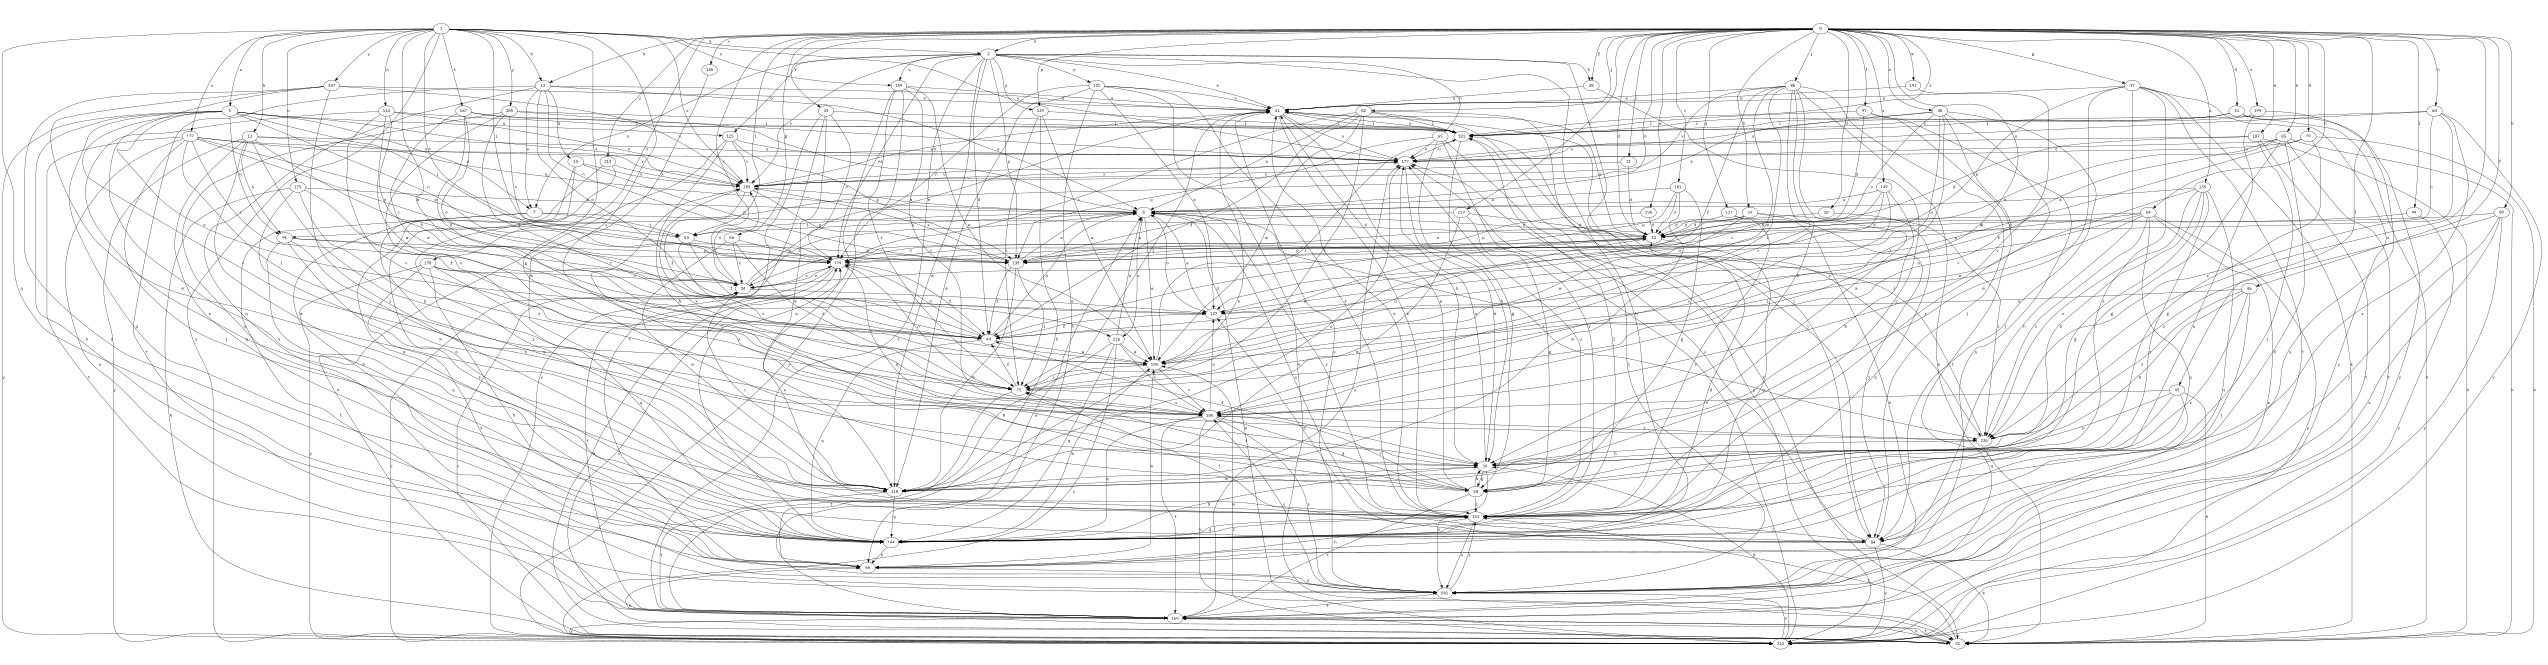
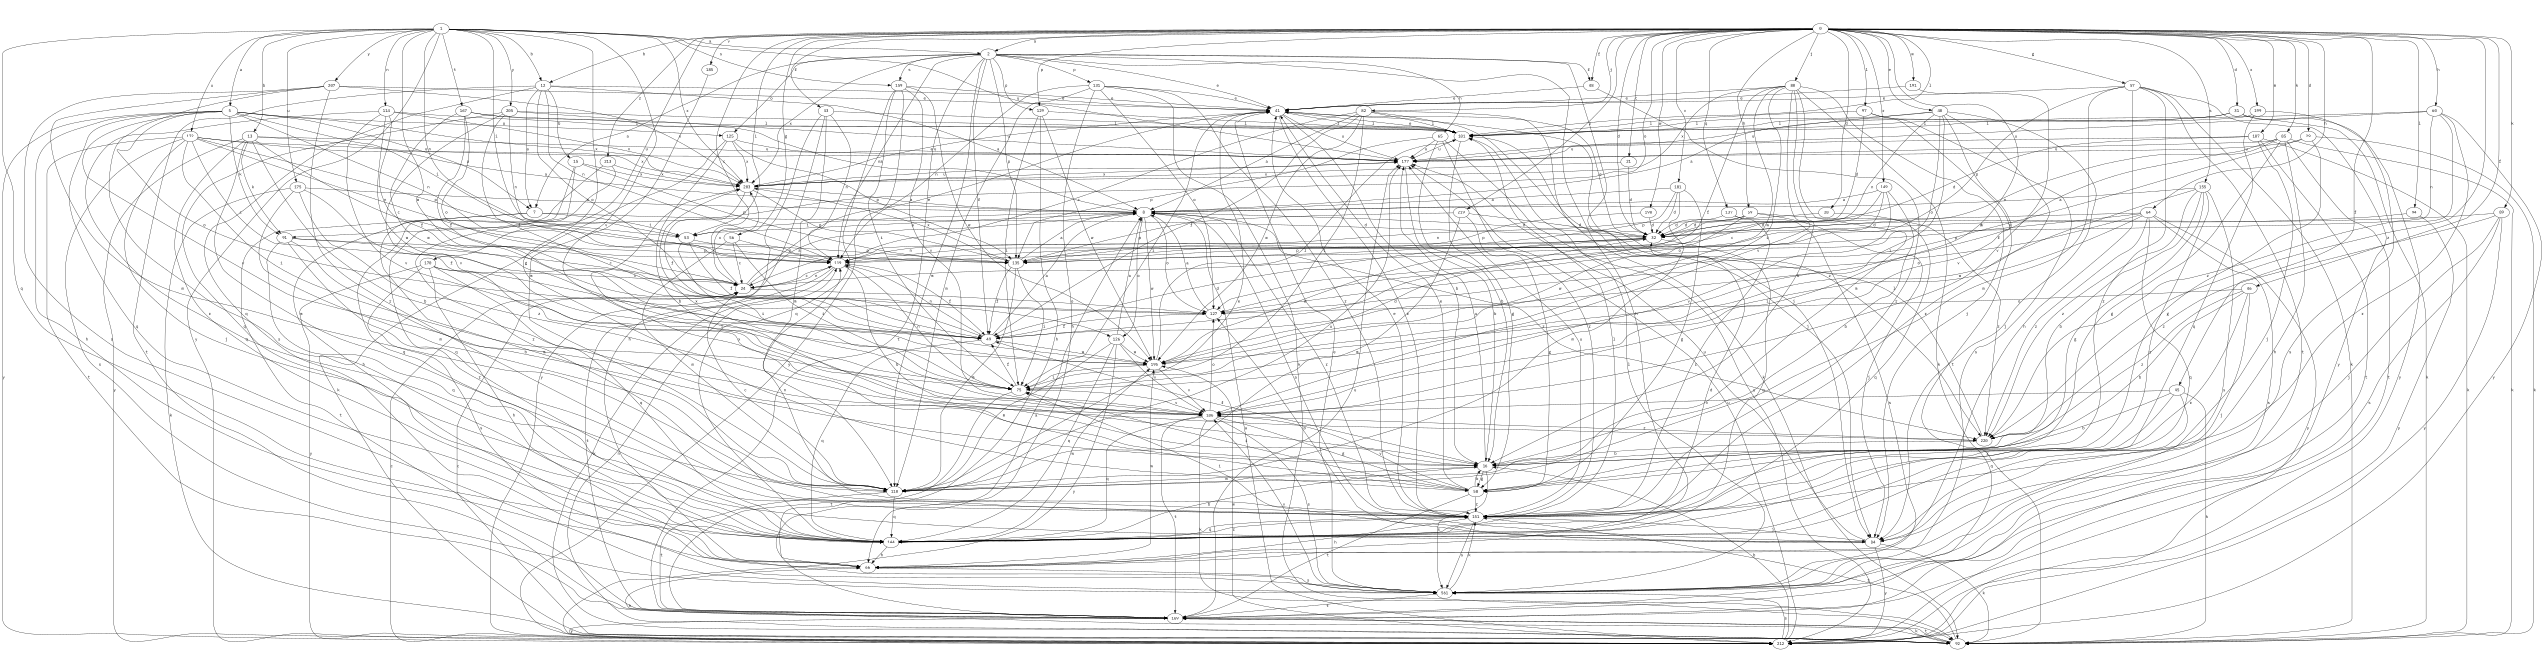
  strict digraph {
    fontname="IBM Plex Mono"
    node [fontname="IBM Plex Mono"]
    edge [fontname="IBM Plex Mono"]
    0
    2
    12
    21
    24
    28
    29
    31
    32
    40
    43
    45
    46
    48
    56
    57
    59
    60
    64
    n20 [label=53]
    80
    82
    85
    89
    94
    97
    101
    107
    129
    137
    149
    155
    170
    181
    185
    186
    190
    191
    199
    213
    219
    220
    91
    125
    119
    159
    203
    7
    41
    49
    65
    66
    84
    110
    131
    135
    169
    8
    127
    15
    n61 [label=561]
    144
    58
    177
    92
    212
    195
    151
    75
    16
    1
    5
    13
    114
    167
    172
    175
    205
    207
    126
    0 -> 2 [label=a]
    0 -> 12 [label=b]
    0 -> 21 [label=c]
    0 -> 24 [label=c]
    0 -> 28 [label=d]
    0 -> 29 [label=d]
    0 -> 31 [label=d]
    0 -> 32 [label=d]
    0 -> 40 [label=e]
    0 -> 43 [label=f]
    0 -> 45 [label=f]
    0 -> 46 [label=f]
    0 -> 48 [label=f]
    0 -> 56 [label=g]
    0 -> 57 [label=g]
    0 -> 59 [label=h]
    0 -> 60 [label=h]
    0 -> 64 [label=h]
    0 -> n20 [label=i]
    0 -> 80 [label=j]
    0 -> 82 [label=j]
    0 -> 85 [label=k]
    0 -> 89 [label=k]
    0 -> 94 [label=l]
    0 -> 97 [label=l]
    0 -> 101 [label=l]
    0 -> 107 [label=m]
    0 -> 129 [label=p]
    0 -> 137 [label=q]
    0 -> 149 [label=r]
    0 -> 155 [label=s]
    0 -> 170 [label=u]
    0 -> 181 [label=v]
    0 -> 185 [label=v]
    0 -> 186 [label=v]
    0 -> 190 [label=w]
    0 -> 191 [label=w]
    0 -> 199 [label=x]
    0 -> 213 [label=z]
    0 -> 219 [label=z]
    0 -> 220 [label=z]
    0 -> 91 [label=o]
    2 -> 48 [label=f]
    2 -> 129 [label=p]
    2 -> 125 [label=o]
    2 -> 119 [label=n]
    2 -> 159 [label=s]
    2 -> 203 [label=x]
    2 -> 7 [label=a]
    2 -> 41 [label=e]
    2 -> 49 [label=f]
    2 -> 65 [label=h]
    2 -> 66 [label=h]
    2 -> 84 [label=j]
    2 -> 110 [label=m]
    2 -> 131 [label=p]
    2 -> 135 [label=p]
    2 -> 169 [label=t]
    12 -> 119 [label=n]
    12 -> 7 [label=a]
    12 -> 41 [label=e]
    12 -> 169 [label=t]
    12 -> 8 [label=a]
    12 -> 127 [label=o]
    12 -> 15 [label=b]
    12 -> n61 [label=s]
    21 -> 32 [label=d]
    21 -> 203 [label=x]
    24 -> 119 [label=n]
    24 -> 203 [label=x]
    24 -> 41 [label=e]
    24 -> 8 [label=a]
    24 -> 127 [label=o]
    28 -> 32 [label=d]
    28 -> 144 [label=q]
    29 -> 127 [label=o]
    29 -> 58 [label=g]
    29 -> 177 [label=u]
    29 -> 92 [label=k]
    31 -> 101 [label=l]
    31 -> 177 [label=u]
    31 -> 92 [label=k]
    31 -> 212 [label=y]
    32 -> 119 [label=n]
    32 -> 41 [label=e]
    32 -> 49 [label=d]
    32 -> 135 [label=p]
    32 -> 144 [label=q]
    32 -> 195 [label=w]
    40 -> 101 [label=l]
    40 -> 186 [label=v]
    40 -> 119 [label=n]
    40 -> 84 [label=j]
    40 -> 8 [label=a]
    40 -> 127 [label=o]
    40 -> 151 [label=r]
    40 -> 75 [label=i]
    43 -> 101 [label=l]
    43 -> 119 [label=n]
    43 -> 66 [label=h]
    43 -> 110 [label=m]
    43 -> 212 [label=y]
    45 -> 186 [label=v]
    45 -> 144 [label=q]
    45 -> 92 [label=k]
    45 -> 151 [label=r]
    45 -> 16 [label=b]
    46 -> 220 [label=z]
    46 -> 84 [label=j]
    46 -> 127 [label=o]
    46 -> 151 [label=r]
    46 -> 16 [label=b]
    48 -> 41 [label=e]
    48 -> 151 [label=r]
    56 -> 24 [label=c]
    56 -> 119 [label=n]
    56 -> 110 [label=m]
    56 -> 75 [label=i]
    57 -> 41 [label=e]
    57 -> 66 [label=h]
    57 -> 110 [label=m]
    57 -> 135 [label=p]
    57 -> 169 [label=t]
    57 -> 92 [label=k]
    57 -> 212 [label=y]
    57 -> 151 [label=r]
    59 -> 32 [label=d]
    59 -> 220 [label=z]
    59 -> 119 [label=n]
    59 -> 84 [label=j]
    59 -> 195 [label=w]
    60 -> 101 [label=l]
    60 -> 220 [label=z]
    60 -> 119 [label=n]
    60 -> 177 [label=u]
    60 -> 212 [label=y]
    60 -> 151 [label=r]
    64 -> 32 [label=d]
    64 -> 220 [label=z]
    64 -> 135 [label=p]
    64 -> 127 [label=o]
    64 -> n61 [label=s]
    64 -> 144 [label=q]
    64 -> 212 [label=y]
    64 -> 75 [label=i]
    n20 -> 49 [label=f]
    n20 -> 135 [label=p]
    n20 -> 8 [label=a]
    n20 -> 75 [label=i]
    80 -> 186 [label=v]
    80 -> 203 [label=x]
    80 -> 41 [label=e]
    80 -> 49 [label=f]
    80 -> 84 [label=j]
    80 -> 110 [label=m]
    80 -> 92 [label=k]
    80 -> 195 [label=w]
    80 -> 75 [label=i]
    80 -> 16 [label=b]
    82 -> 24 [label=c]
    82 -> 101 [label=l]
    82 -> 49 [label=f]
    82 -> 84 [label=j]
    82 -> 8 [label=a]
    82 -> 92 [label=k]
    82 -> 195 [label=w]
    82 -> 75 [label=i]
    85 -> 119 [label=n]
    85 -> 49 [label=f]
    85 -> 66 [label=h]
    85 -> 169 [label=t]
    85 -> 58 [label=g]
    85 -> 177 [label=u]
    85 -> 92 [label=k]
    89 -> 32 [label=d]
    89 -> 220 [label=z]
    89 -> 84 [label=j]
    89 -> n61 [label=s]
    89 -> 212 [label=y]
    94 -> 32 [label=d]
    94 -> 212 [label=y]
    97 -> 32 [label=d]
    97 -> 101 [label=l]
    97 -> 169 [label=t]
    97 -> n61 [label=s]
    101 -> 41 [label=e]
    101 -> 58 [label=g]
    101 -> 177 [label=u]
    107 -> 32 [label=d]
    107 -> 84 [label=j]
    107 -> 169 [label=t]
    107 -> 177 [label=u]
    107 -> 92 [label=k]
    129 -> 101 [label=l]
    129 -> 66 [label=h]
    129 -> 195 [label=w]
    129 -> 75 [label=i]
    137 -> 32 [label=d]
    137 -> n61 [label=s]
    137 -> 151 [label=r]
    149 -> 24 [label=c]
    149 -> 186 [label=v]
    149 -> 8 [label=a]
    149 -> 127 [label=o]
    149 -> 16 [label=b]
    155 -> 220 [label=z]
    155 -> 8 [label=a]
    155 -> n61 [label=s]
    155 -> 58 [label=g]
    155 -> 195 [label=w]
    155 -> 151 [label=r]
    155 -> 16 [label=b]
    170 -> 24 [label=c]
    170 -> 66 [label=h]
    170 -> n61 [label=s]
    170 -> 144 [label=q]
    170 -> 212 [label=y]
    170 -> 75 [label=i]
    181 -> 32 [label=d]
    181 -> 110 [label=m]
    181 -> 135 [label=p]
    181 -> 8 [label=a]
    181 -> 58 [label=g]
    185 -> 110 [label=m]
    186 -> 220 [label=z]
    186 -> 203 [label=x]
    186 -> 169 [label=t]
    186 -> 127 [label=o]
    186 -> n61 [label=s]
    186 -> 144 [label=q]
    186 -> 58 [label=g]
    186 -> 92 [label=k]
    190 -> 32 [label=d]
    190 -> 135 [label=p]
    191 -> 186 [label=v]
    191 -> 41 [label=e]
    199 -> 101 [label=l]
    199 -> n61 [label=s]
    199 -> 144 [label=q]
    213 -> 203 [label=x]
    213 -> 66 [label=h]
    213 -> 144 [label=q]
    219 -> 32 [label=d]
    219 -> 110 [label=m]
    219 -> 135 [label=p]
    219 -> 58 [label=g]
    220 -> 101 [label=l]
    220 -> 16 [label=b]
    91 -> 24 [label=c]
    91 -> 135 [label=p]
    91 -> 144 [label=q]
    91 -> 151 [label=r]
    91 -> 16 [label=b]
    125 -> 203 [label=x]
    125 -> 135 [label=p]
    125 -> 177 [label=u]
    125 -> 92 [label=k]
    125 -> 16 [label=b]
    119 -> 24 [label=c]
    119 -> 49 [label=f]
    119 -> 169 [label=t]
    119 -> 92 [label=k]
    119 -> 16 [label=b]
    159 -> 186 [label=v]
    159 -> 41 [label=e]
    159 -> 144 [label=q]
    159 -> 212 [label=y]
    159 -> 195 [label=w]
    159 -> 75 [label=i]
    203 -> 41 [label=e]
    203 -> 49 [label=f]
    203 -> 135 [label=p]
    203 -> 8 [label=a]
    203 -> 177 [label=u]
    7 -> 32 [label=d]
    7 -> n20 [label=i]
    7 -> 110 [label=m]
    7 -> 169 [label=t]
    41 -> 101 [label=l]
    41 -> 220 [label=z]
    41 -> 177 [label=u]
    41 -> 151 [label=r]
    41 -> 75 [label=i]
    41 -> 16 [label=b]
    49 -> 119 [label=n]
    49 -> 8 [label=a]
    49 -> 144 [label=q]
    49 -> 195 [label=w]
    65 -> 135 [label=p]
    65 -> 177 [label=u]
    65 -> 212 [label=y]
    65 -> 151 [label=r]
    65 -> 16 [label=b]
    66 -> n61 [label=s]
    66 -> 195 [label=w]
    84 -> 8 [label=a]
    84 -> 127 [label=o]
    84 -> 177 [label=u]
    84 -> 92 [label=k]
    84 -> 212 [label=y]
    84 -> 75 [label=i]
    110 -> 24 [label=c]
    110 -> 41 [label=e]
    110 -> 169 [label=t]
    110 -> 144 [label=q]
    110 -> 177 [label=u]
    131 -> 119 [label=n]
    131 -> 41 [label=e]
    131 -> 66 [label=h]
    131 -> 110 [label=m]
    131 -> 127 [label=o]
    131 -> 92 [label=k]
    131 -> 151 [label=r]
    135 -> 203 [label=x]
    135 -> 49 [label=f]
    135 -> 110 [label=m]
    135 -> 8 [label=a]
    135 -> 75 [label=i]
    169 -> 8 [label=a]
    169 -> 177 [label=u]
    169 -> 92 [label=k]
    169 -> 212 [label=y]
    8 -> 32 [label=d]
    8 -> n20 [label=i]
    8 -> 220 [label=z]
    8 -> 127 [label=o]
    8 -> 195 [label=w]
    8 -> 151 [label=r]
    8 -> 126 [label=o]
    127 -> 49 [label=f]
    127 -> 8 [label=a]
    15 -> 203 [label=x]
    15 -> 135 [label=p]
    15 -> 144 [label=q]
    15 -> 151 [label=r]
    n61 -> 101 [label=l]
    n61 -> 186 [label=v]
    n61 -> 41 [label=e]
    n61 -> 169 [label=t]
-   n61 -> 151 [label=r]
+   n61 -> 151 [label=k]
    144 -> 32 [label=d]
    144 -> 101 [label=l]
    144 -> 66 [label=h]
    144 -> 195 [label=w]
    144 -> 151 [label=r]
    144 -> 16 [label=b]
    58 -> 186 [label=v]
    58 -> 203 [label=x]
    58 -> 41 [label=e]
    58 -> 169 [label=t]
    58 -> 151 [label=r]
    58 -> 75 [label=i]
    58 -> 16 [label=b]
    177 -> 203 [label=x]
    177 -> 16 [label=b]
    92 -> 24 [label=c]
    92 -> 119 [label=n]
    92 -> 66 [label=h]
    92 -> 169 [label=t]
    92 -> 151 [label=r]
    212 -> 24 [label=c]
    212 -> 8 [label=a]
    212 -> n61 [label=s]
    212 -> 177 [label=u]
    212 -> 195 [label=w]
    212 -> 16 [label=b]
    195 -> 32 [label=d]
    195 -> 101 [label=l]
    195 -> 186 [label=v]
    195 -> 75 [label=i]
    151 -> 119 [label=n]
    151 -> 41 [label=e]
    151 -> 66 [label=h]
    151 -> 84 [label=j]
    151 -> n61 [label=s]
    151 -> 144 [label=q]
    151 -> 177 [label=u]
    75 -> 186 [label=v]
    75 -> 119 [label=n]
    75 -> 49 [label=f]
    75 -> 169 [label=t]
    16 -> 49 [label=f]
    16 -> 110 [label=m]
    16 -> n61 [label=s]
    16 -> 58 [label=g]
    16 -> 177 [label=u]
    1 -> 2 [label=a]
    1 -> 12 [label=b]
    1 -> n20 [label=i]
    1 -> 186 [label=v]
    1 -> 119 [label=n]
    1 -> 159 [label=s]
    1 -> 203 [label=x]
    1 -> 144 [label=q]
    1 -> 58 [label=g]
    1 -> 177 [label=u]
    1 -> 212 [label=y]
    1 -> 195 [label=w]
    1 -> 5 [label=a]
    1 -> 13 [label=b]
    1 -> 114 [label=n]
    1 -> 167 [label=t]
    1 -> 172 [label=u]
    1 -> 175 [label=u]
    1 -> 205 [label=y]
    1 -> 207 [label=y]
    5 -> n20 [label=i]
    5 -> 186 [label=v]
    5 -> 91 [label=k]
    5 -> 125 [label=o]
    5 -> 119 [label=n]
    5 -> 203 [label=x]
    5 -> 7 [label=a]
    5 -> 66 [label=h]
    5 -> 144 [label=q]
    5 -> 212 [label=y]
    5 -> 126 [label=o]
    13 -> 24 [label=c]
    13 -> 91 [label=k]
    13 -> 110 [label=m]
    13 -> 8 [label=a]
    13 -> 144 [label=q]
    13 -> 177 [label=u]
    13 -> 212 [label=y]
    13 -> 16 [label=b]
    114 -> 101 [label=l]
    114 -> 186 [label=v]
    114 -> 203 [label=x]
    114 -> 49 [label=f]
    114 -> 195 [label=w]
    114 -> 151 [label=r]
    167 -> 101 [label=l]
    167 -> 49 [label=f]
    167 -> 8 [label=a]
    167 -> 127 [label=o]
    167 -> 195 [label=w]
    172 -> 24 [label=c]
    172 -> 119 [label=n]
    172 -> 203 [label=x]
    172 -> 84 [label=j]
    172 -> 135 [label=p]
    172 -> 169 [label=t]
    172 -> n61 [label=s]
    172 -> 177 [label=u]
    172 -> 75 [label=i]
    175 -> 220 [label=z]
    175 -> 49 [label=f]
    175 -> 110 [label=m]
    175 -> 8 [label=a]
    175 -> 92 [label=k]
    205 -> 101 [label=l]
    205 -> 186 [label=v]
    205 -> 119 [label=n]
    205 -> 49 [label=f]
    205 -> 144 [label=q]
    205 -> 177 [label=u]
    207 -> 203 [label=x]
    207 -> 41 [label=e]
    207 -> 110 [label=m]
    207 -> n61 [label=s]
    207 -> 144 [label=q]
    207 -> 151 [label=r]
    126 -> 186 [label=v]
    126 -> 110 [label=m]
    126 -> 8 [label=a]
    126 -> 144 [label=q]
    126 -> 212 [label=y]
    126 -> 195 [label=w]
  }
